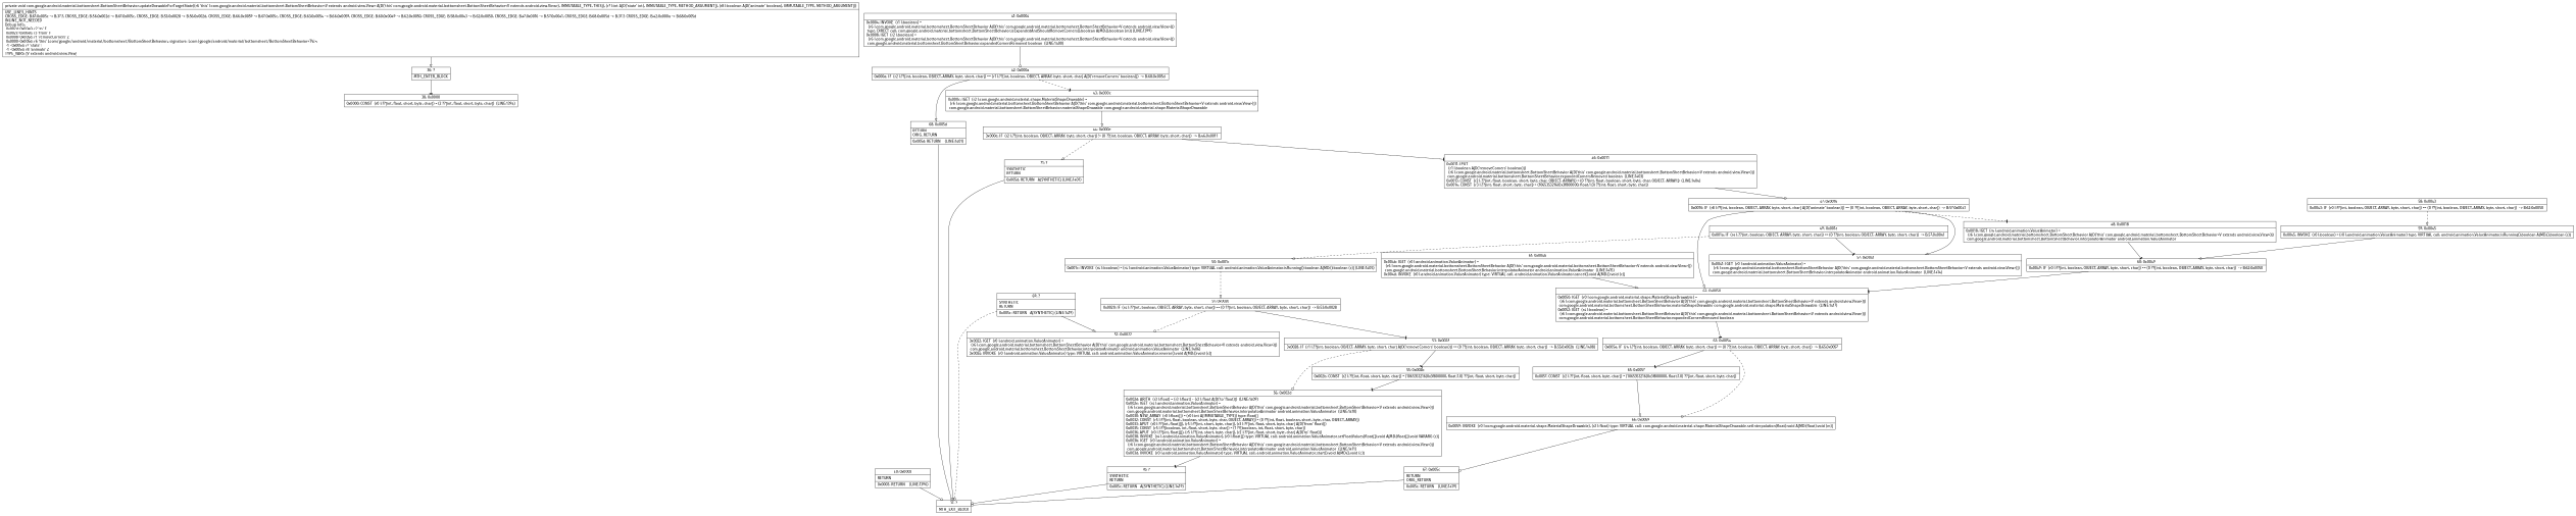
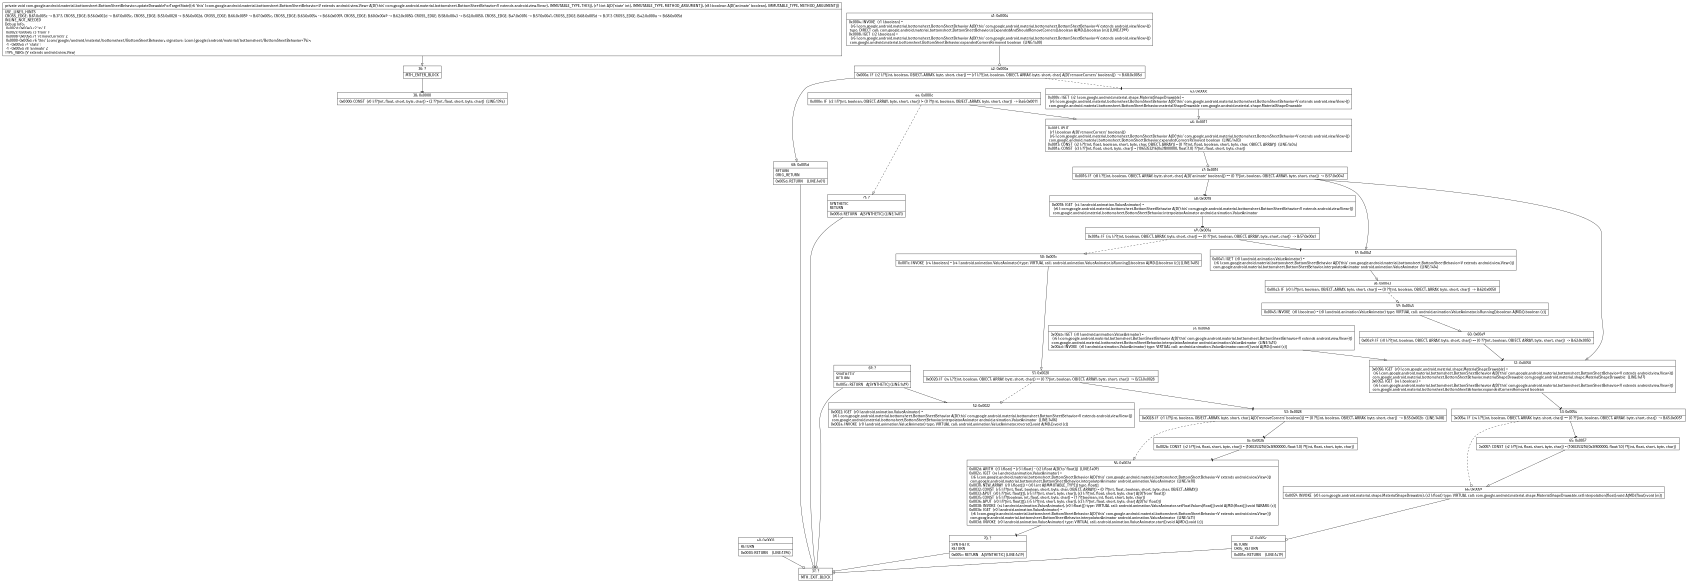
  digraph {
    fontname="Fira Sans"
    node [fontname="Fira Sans" shape=record]
    edge [arrowhead=onormal fontname="Fira Sans"]
    n1 [label="{36\:\ ?|MTH_ENTER_BLOCK\l}"]
    n2 [label="{38\:\ 0x0000|0x0000: CONST  (r0 I:??[int, float, short, byte, char]) = (2 ??[int, float, short, byte, char])  (LINE:1394)\l}"]
    n3 [label="{40\:\ 0x0003|RETURN\l|0x0003: RETURN    (LINE:1396)\l}"]
    n4 [label="{37\:\ ?|MTH_EXIT_BLOCK\l}"]
    n5 [label="{41\:\ 0x0004|0x0004: INVOKE  (r1 I:boolean) = \l  (r6 I:com.google.android.material.bottomsheet.BottomSheetBehavior A[D('this' com.google.android.material.bottomsheet.BottomSheetBehavior\<V extends android.view.View\>)])\l type: DIRECT call: com.google.android.material.bottomsheet.BottomSheetBehavior.isExpandedAndShouldRemoveCorners():boolean A[MD:():boolean (m)] (LINE:1399)\l0x0008: IGET  (r2 I:boolean) = \l  (r6 I:com.google.android.material.bottomsheet.BottomSheetBehavior A[D('this' com.google.android.material.bottomsheet.BottomSheetBehavior\<V extends android.view.View\>)])\l com.google.android.material.bottomsheet.BottomSheetBehavior.expandedCornersRemoved boolean  (LINE:1400)\l}"]
    n6 [label="{42\:\ 0x000a|0x000a: IF  (r2 I:??[int, boolean, OBJECT, ARRAY, byte, short, char]) == (r1 I:??[int, boolean, OBJECT, ARRAY, byte, short, char] A[D('removeCorners' boolean)])  \-\> B:68:0x005d \l}"]
    n7 [label="{43\:\ 0x000c|0x000c: IGET  (r2 I:com.google.android.material.shape.MaterialShapeDrawable) = \l  (r6 I:com.google.android.material.bottomsheet.BottomSheetBehavior A[D('this' com.google.android.material.bottomsheet.BottomSheetBehavior\<V extends android.view.View\>)])\l com.google.android.material.bottomsheet.BottomSheetBehavior.materialShapeDrawable com.google.android.material.shape.MaterialShapeDrawable \l}"]
    n8 [label="{68\:\ 0x005d|RETURN\lORIG_RETURN\l|0x005d: RETURN    (LINE:1401)\l}"]
    n9 [label="{44\:\ 0x000e|0x000e: IF  (r2 I:??[int, boolean, OBJECT, ARRAY, byte, short, char]) != (0 ??[int, boolean, OBJECT, ARRAY, byte, short, char])  \-\> B:46:0x0011 \l}"]
    n10 [label="{46\:\ 0x0011|0x0011: IPUT  \l  (r1 I:boolean A[D('removeCorners' boolean)])\l  (r6 I:com.google.android.material.bottomsheet.BottomSheetBehavior A[D('this' com.google.android.material.bottomsheet.BottomSheetBehavior\<V extends android.view.View\>)])\l com.google.android.material.bottomsheet.BottomSheetBehavior.expandedCornersRemoved boolean  (LINE:1403)\l0x0013: CONST  (r2 I:??[int, float, boolean, short, byte, char, OBJECT, ARRAY]) = (0 ??[int, float, boolean, short, byte, char, OBJECT, ARRAY])  (LINE:1404)\l0x0014: CONST  (r3 I:??[int, float, short, byte, char]) = (1065353216(0x3f800000, float:1.0) ??[int, float, short, byte, char]) \l}"]
    n11 [label="{71\:\ ?|SYNTHETIC\lRETURN\l|0x005d: RETURN   A[SYNTHETIC] (LINE:1401)\l}"]
    n12 [label="{47\:\ 0x0016|0x0016: IF  (r8 I:??[int, boolean, OBJECT, ARRAY, byte, short, char] A[D('animate' boolean)]) == (0 ??[int, boolean, OBJECT, ARRAY, byte, short, char])  \-\> B:57:0x0041 \l}"]
    n13 [label="{48\:\ 0x0018|0x0018: IGET  (r4 I:android.animation.ValueAnimator) = \l  (r6 I:com.google.android.material.bottomsheet.BottomSheetBehavior A[D('this' com.google.android.material.bottomsheet.BottomSheetBehavior\<V extends android.view.View\>)])\l com.google.android.material.bottomsheet.BottomSheetBehavior.interpolatorAnimator android.animation.ValueAnimator \l}"]
    n14 [label="{57\:\ 0x0041|0x0041: IGET  (r0 I:android.animation.ValueAnimator) = \l  (r6 I:com.google.android.material.bottomsheet.BottomSheetBehavior A[D('this' com.google.android.material.bottomsheet.BottomSheetBehavior\<V extends android.view.View\>)])\l com.google.android.material.bottomsheet.BottomSheetBehavior.interpolatorAnimator android.animation.ValueAnimator  (LINE:1414)\l}"]
    n15 [label="{62\:\ 0x0050|0x0050: IGET  (r0 I:com.google.android.material.shape.MaterialShapeDrawable) = \l  (r6 I:com.google.android.material.bottomsheet.BottomSheetBehavior A[D('this' com.google.android.material.bottomsheet.BottomSheetBehavior\<V extends android.view.View\>)])\l com.google.android.material.bottomsheet.BottomSheetBehavior.materialShapeDrawable com.google.android.material.shape.MaterialShapeDrawable  (LINE:1417)\l0x0052: IGET  (r4 I:boolean) = \l  (r6 I:com.google.android.material.bottomsheet.BottomSheetBehavior A[D('this' com.google.android.material.bottomsheet.BottomSheetBehavior\<V extends android.view.View\>)])\l com.google.android.material.bottomsheet.BottomSheetBehavior.expandedCornersRemoved boolean \l}"]
    n16 [label="{49\:\ 0x001a|0x001a: IF  (r4 I:??[int, boolean, OBJECT, ARRAY, byte, short, char]) == (0 ??[int, boolean, OBJECT, ARRAY, byte, short, char])  \-\> B:57:0x0041 \l}"]
    n17 [label="{58\:\ 0x0043|0x0043: IF  (r0 I:??[int, boolean, OBJECT, ARRAY, byte, short, char]) == (0 ??[int, boolean, OBJECT, ARRAY, byte, short, char])  \-\> B:62:0x0050 \l}"]
    n18 [label="{50\:\ 0x001c|0x001c: INVOKE  (r4 I:boolean) = (r4 I:android.animation.ValueAnimator) type: VIRTUAL call: android.animation.ValueAnimator.isRunning():boolean A[MD:():boolean (c)] (LINE:1405)\l}"]
    n19 [label="{51\:\ 0x0020|0x0020: IF  (r4 I:??[int, boolean, OBJECT, ARRAY, byte, short, char]) == (0 ??[int, boolean, OBJECT, ARRAY, byte, short, char])  \-\> B:53:0x0028 \l}"]
    n20 [label="{52\:\ 0x0022|0x0022: IGET  (r0 I:android.animation.ValueAnimator) = \l  (r6 I:com.google.android.material.bottomsheet.BottomSheetBehavior A[D('this' com.google.android.material.bottomsheet.BottomSheetBehavior\<V extends android.view.View\>)])\l com.google.android.material.bottomsheet.BottomSheetBehavior.interpolatorAnimator android.animation.ValueAnimator  (LINE:1406)\l0x0024: INVOKE  (r0 I:android.animation.ValueAnimator) type: VIRTUAL call: android.animation.ValueAnimator.reverse():void A[MD:():void (c)]\l}"]
    n21 [label="{53\:\ 0x0028|0x0028: IF  (r1 I:??[int, boolean, OBJECT, ARRAY, byte, short, char] A[D('removeCorners' boolean)]) == (0 ??[int, boolean, OBJECT, ARRAY, byte, short, char])  \-\> B:55:0x002b  (LINE:1408)\l}"]
    n22 [label="{55\:\ 0x002b|0x002b: CONST  (r2 I:??[int, float, short, byte, char]) = (1065353216(0x3f800000, float:1.0) ??[int, float, short, byte, char]) \l}"]
    n23 [label="{56\:\ 0x002d|0x002d: ARITH  (r3 I:float) = (r3 I:float) \- (r2 I:float A[D('to' float)])  (LINE:1409)\l0x002e: IGET  (r4 I:android.animation.ValueAnimator) = \l  (r6 I:com.google.android.material.bottomsheet.BottomSheetBehavior A[D('this' com.google.android.material.bottomsheet.BottomSheetBehavior\<V extends android.view.View\>)])\l com.google.android.material.bottomsheet.BottomSheetBehavior.interpolatorAnimator android.animation.ValueAnimator  (LINE:1410)\l0x0030: NEW_ARRAY  (r0 I:float[]) = (r0 I:int A[IMMUTABLE_TYPE]) type: float[] \l0x0032: CONST  (r5 I:??[int, float, boolean, short, byte, char, OBJECT, ARRAY]) = (0 ??[int, float, boolean, short, byte, char, OBJECT, ARRAY]) \l0x0033: APUT  (r0 I:??[int, float][]), (r5 I:??[int, short, byte, char]), (r3 I:??[int, float, short, byte, char] A[D('from' float)]) \l0x0035: CONST  (r5 I:??[boolean, int, float, short, byte, char]) = (1 ??[boolean, int, float, short, byte, char]) \l0x0036: APUT  (r0 I:??[int, float][]), (r5 I:??[int, short, byte, char]), (r2 I:??[int, float, short, byte, char] A[D('to' float)]) \l0x0038: INVOKE  (r4 I:android.animation.ValueAnimator), (r0 I:float[]) type: VIRTUAL call: android.animation.ValueAnimator.setFloatValues(float[]):void A[MD:(float[]):void VARARG (c)]\l0x003b: IGET  (r0 I:android.animation.ValueAnimator) = \l  (r6 I:com.google.android.material.bottomsheet.BottomSheetBehavior A[D('this' com.google.android.material.bottomsheet.BottomSheetBehavior\<V extends android.view.View\>)])\l com.google.android.material.bottomsheet.BottomSheetBehavior.interpolatorAnimator android.animation.ValueAnimator  (LINE:1411)\l0x003d: INVOKE  (r0 I:android.animation.ValueAnimator) type: VIRTUAL call: android.animation.ValueAnimator.start():void A[MD:():void (c)]\l}"]
    n24 [label="{69\:\ ?|SYNTHETIC\lRETURN\l|0x005c: RETURN   A[SYNTHETIC] (LINE:1419)\l}"]
    n25 [label="{70\:\ ?|SYNTHETIC\lRETURN\l|0x005c: RETURN   A[SYNTHETIC] (LINE:1419)\l}"]
    n26 [label="{59\:\ 0x0045|0x0045: INVOKE  (r0 I:boolean) = (r0 I:android.animation.ValueAnimator) type: VIRTUAL call: android.animation.ValueAnimator.isRunning():boolean A[MD:():boolean (c)]\l}"]
    n27 [label="{60\:\ 0x0049|0x0049: IF  (r0 I:??[int, boolean, OBJECT, ARRAY, byte, short, char]) == (0 ??[int, boolean, OBJECT, ARRAY, byte, short, char])  \-\> B:62:0x0050 \l}"]
    n28 [label="{63\:\ 0x0054|0x0054: IF  (r4 I:??[int, boolean, OBJECT, ARRAY, byte, short, char]) == (0 ??[int, boolean, OBJECT, ARRAY, byte, short, char])  \-\> B:65:0x0057 \l}"]
    n29 [label="{61\:\ 0x004b|0x004b: IGET  (r0 I:android.animation.ValueAnimator) = \l  (r6 I:com.google.android.material.bottomsheet.BottomSheetBehavior A[D('this' com.google.android.material.bottomsheet.BottomSheetBehavior\<V extends android.view.View\>)])\l com.google.android.material.bottomsheet.BottomSheetBehavior.interpolatorAnimator android.animation.ValueAnimator  (LINE:1415)\l0x004d: INVOKE  (r0 I:android.animation.ValueAnimator) type: VIRTUAL call: android.animation.ValueAnimator.cancel():void A[MD:():void (c)]\l}"]
    n30 [label="{65\:\ 0x0057|0x0057: CONST  (r2 I:??[int, float, short, byte, char]) = (1065353216(0x3f800000, float:1.0) ??[int, float, short, byte, char]) \l}"]
    n31 [label="{66\:\ 0x0059|0x0059: INVOKE  (r0 I:com.google.android.material.shape.MaterialShapeDrawable), (r2 I:float) type: VIRTUAL call: com.google.android.material.shape.MaterialShapeDrawable.setInterpolation(float):void A[MD:(float):void (m)]\l}"]
    n32 [label="{67\:\ 0x005c|RETURN\lORIG_RETURN\l|0x005c: RETURN    (LINE:1419)\l}"]
    n33 [label="{private void com.google.android.material.bottomsheet.BottomSheetBehavior.updateDrawableForTargetState((r6 'this' I:com.google.android.material.bottomsheet.BottomSheetBehavior\<V extends android.view.View\> A[D('this' com.google.android.material.bottomsheet.BottomSheetBehavior\<V extends android.view.View\>), IMMUTABLE_TYPE, THIS]), (r7 I:int A[D('state' int), IMMUTABLE_TYPE, METHOD_ARGUMENT]), (r8 I:boolean A[D('animate' boolean), IMMUTABLE_TYPE, METHOD_ARGUMENT]))  | USE_LINES_HINTS\lCROSS_EDGE: B:67:0x005c \-\> B:37:?, CROSS_EDGE: B:56:0x002d \-\> B:67:0x005c, CROSS_EDGE: B:53:0x0028 \-\> B:56:0x002d, CROSS_EDGE: B:66:0x0059 \-\> B:67:0x005c, CROSS_EDGE: B:63:0x0054 \-\> B:66:0x0059, CROSS_EDGE: B:60:0x0049 \-\> B:62:0x0050, CROSS_EDGE: B:58:0x0043 \-\> B:62:0x0050, CROSS_EDGE: B:47:0x0016 \-\> B:57:0x0041, CROSS_EDGE: B:68:0x005d \-\> B:37:?, CROSS_EDGE: B:42:0x000a \-\> B:68:0x005d\lINLINE_NOT_NEEDED\lDebug Info:\l  0x002d\-0x0040: r2 'to' F\l  0x002e\-0x0040: r3 'from' F\l  0x0008\-0x005d: r1 'removeCorners' Z\l  0x0000\-0x005d: r6 'this' Lcom\/google\/android\/material\/bottomsheet\/BottomSheetBehavior;, signature: Lcom\/google\/android\/material\/bottomsheet\/BottomSheetBehavior\<TV;\>;\l  \-1 \-0x005d: r7 'state' I\l  \-1 \-0x005d: r8 'animate' Z\lTYPE_VARS: [V extends android.view.View]\l}"]
    n1 -> n2 [arrowhead=tee]
    n3 -> n4 [arrowhead=odot]
    n5 -> n6 [arrowhead=odot]
    n6 -> n7 [arrowhead=tee style=dashed]
    n6 -> n8
-   n7 -> n9
+   n7 -> n10
    n8 -> n4 [arrowhead=odot]
-   n9 -> n10 [arrowhead=tee]
+   n9 -> n10
    n9 -> n11 [style=dashed]
    n10 -> n12 [arrowhead=odot]
    n11 -> n4 [arrowhead=odot]
-   n12 -> n13 [arrowhead=tee style=dashed]
+   n12 -> n13 [arrowhead=tee style=solid]
    n12 -> n14
    n12 -> n15
-   n13 -> n27 [arrowhead=tee]
+   n13 -> n16 [arrowhead=tee]
+   n14 -> n17
    n15 -> n28 [arrowhead=tee]
    n16 -> n14 [arrowhead=tee]
    n16 -> n18 [style=dashed]
    n17 -> n26 [style=dashed]
-   n18 -> n19 [style=dashed]
+   n18 -> n19
    n19 -> n20 [arrowhead=odot style=dashed]
    n19 -> n21 [arrowhead=tee]
    n21 -> n22 [arrowhead=tee]
-   n21 -> n23 [arrowhead=odot style=dashed]
+   n21 -> n23 [style=dashed]
    n22 -> n23 [arrowhead=tee]
    n23 -> n25 [arrowhead=tee]
-   n24 -> n4 [arrowhead=odot style=dashed]
+   n24 -> n4 [arrowhead=odot]
    n24 -> n20
    n25 -> n4 [arrowhead=odot]
    n26 -> n27
    n27 -> n15 [arrowhead=tee]
    n28 -> n30 [arrowhead=tee]
    n28 -> n31 [arrowhead=odot style=dashed]
    n29 -> n15
    n30 -> n31
    n31 -> n32 [arrowhead=odot]
    n32 -> n4 [arrowhead=odot]
    n33 -> n1
  }
